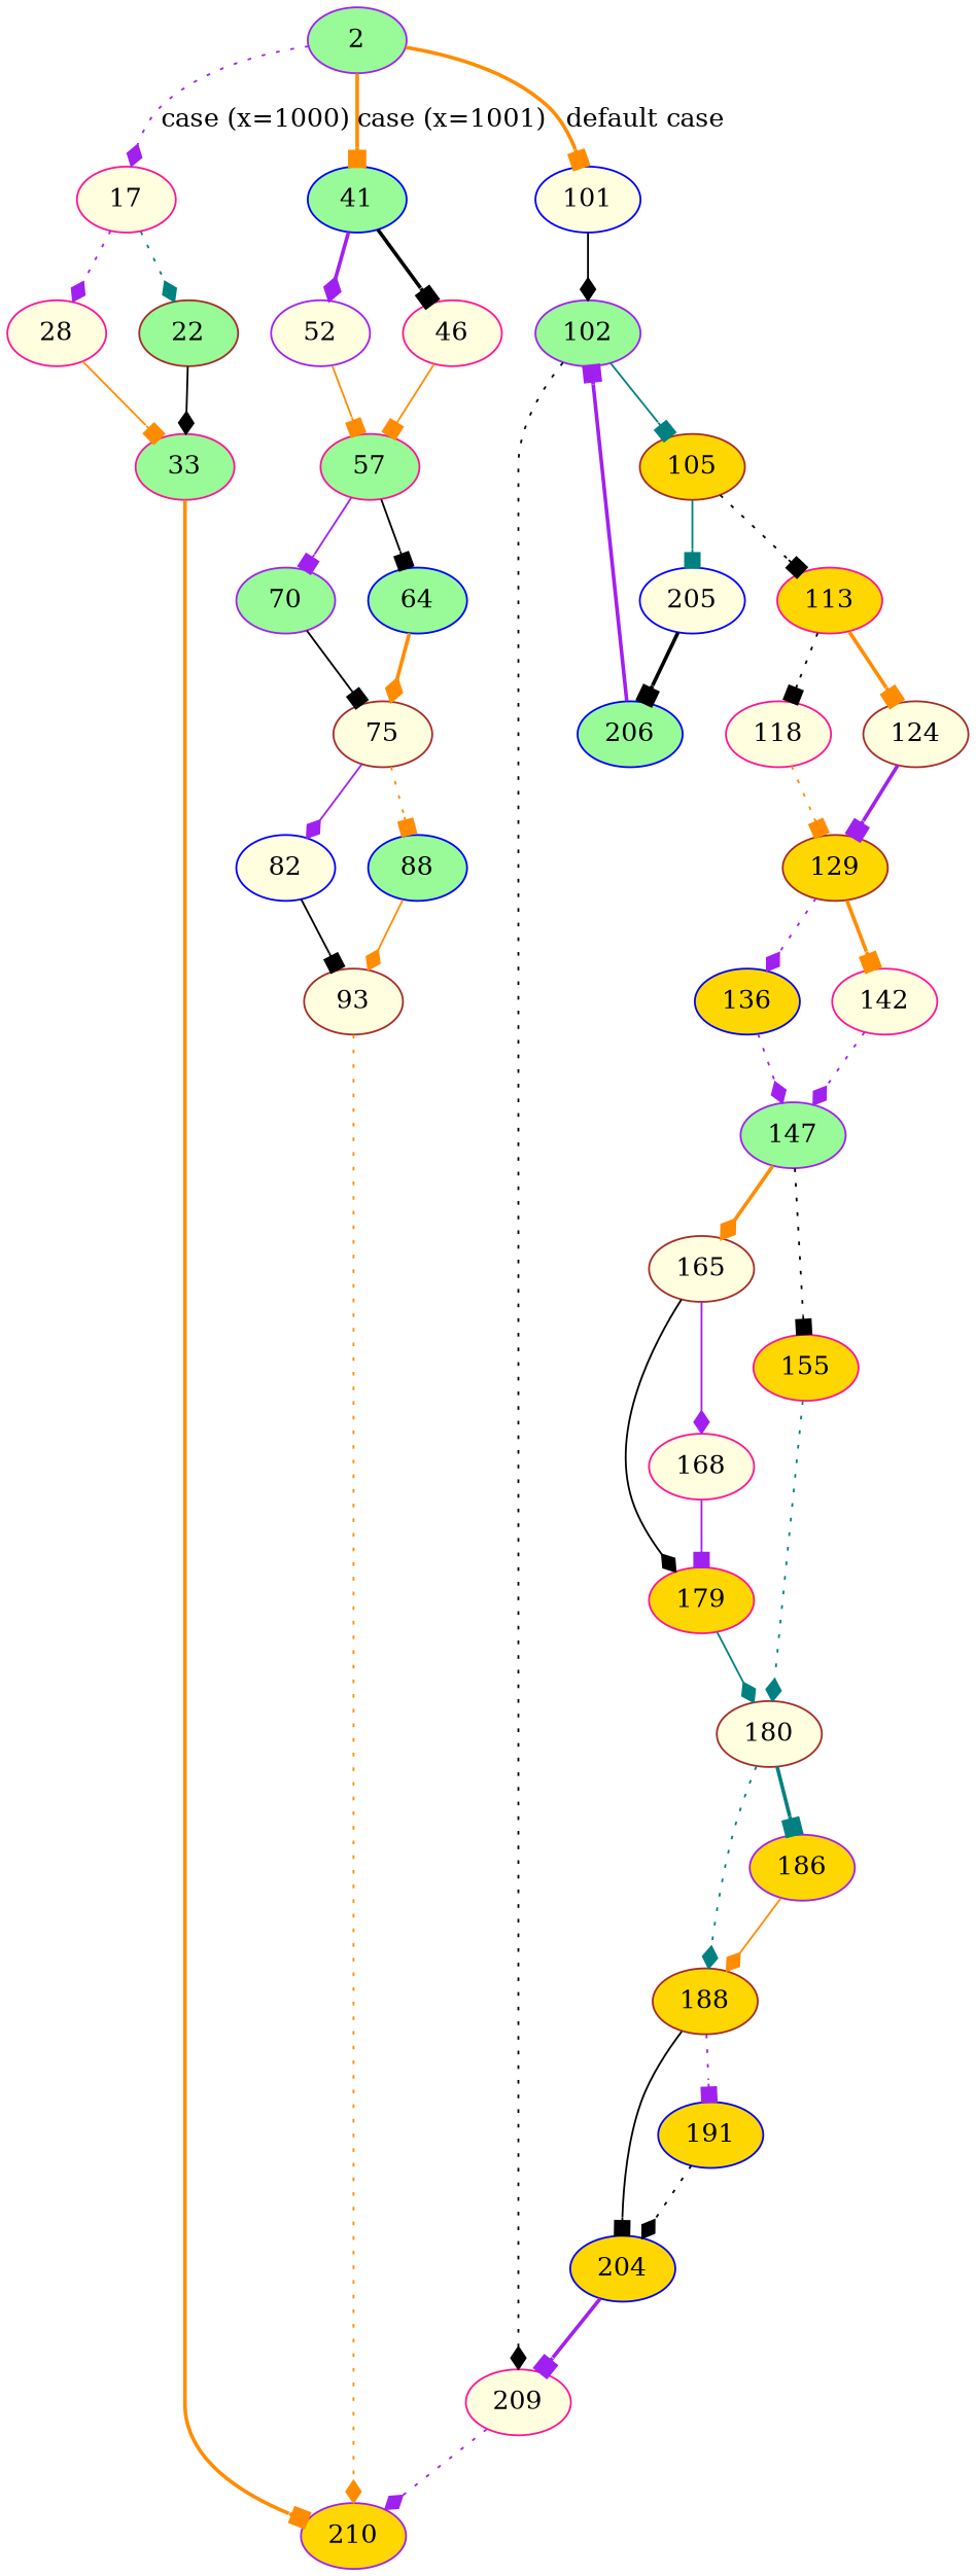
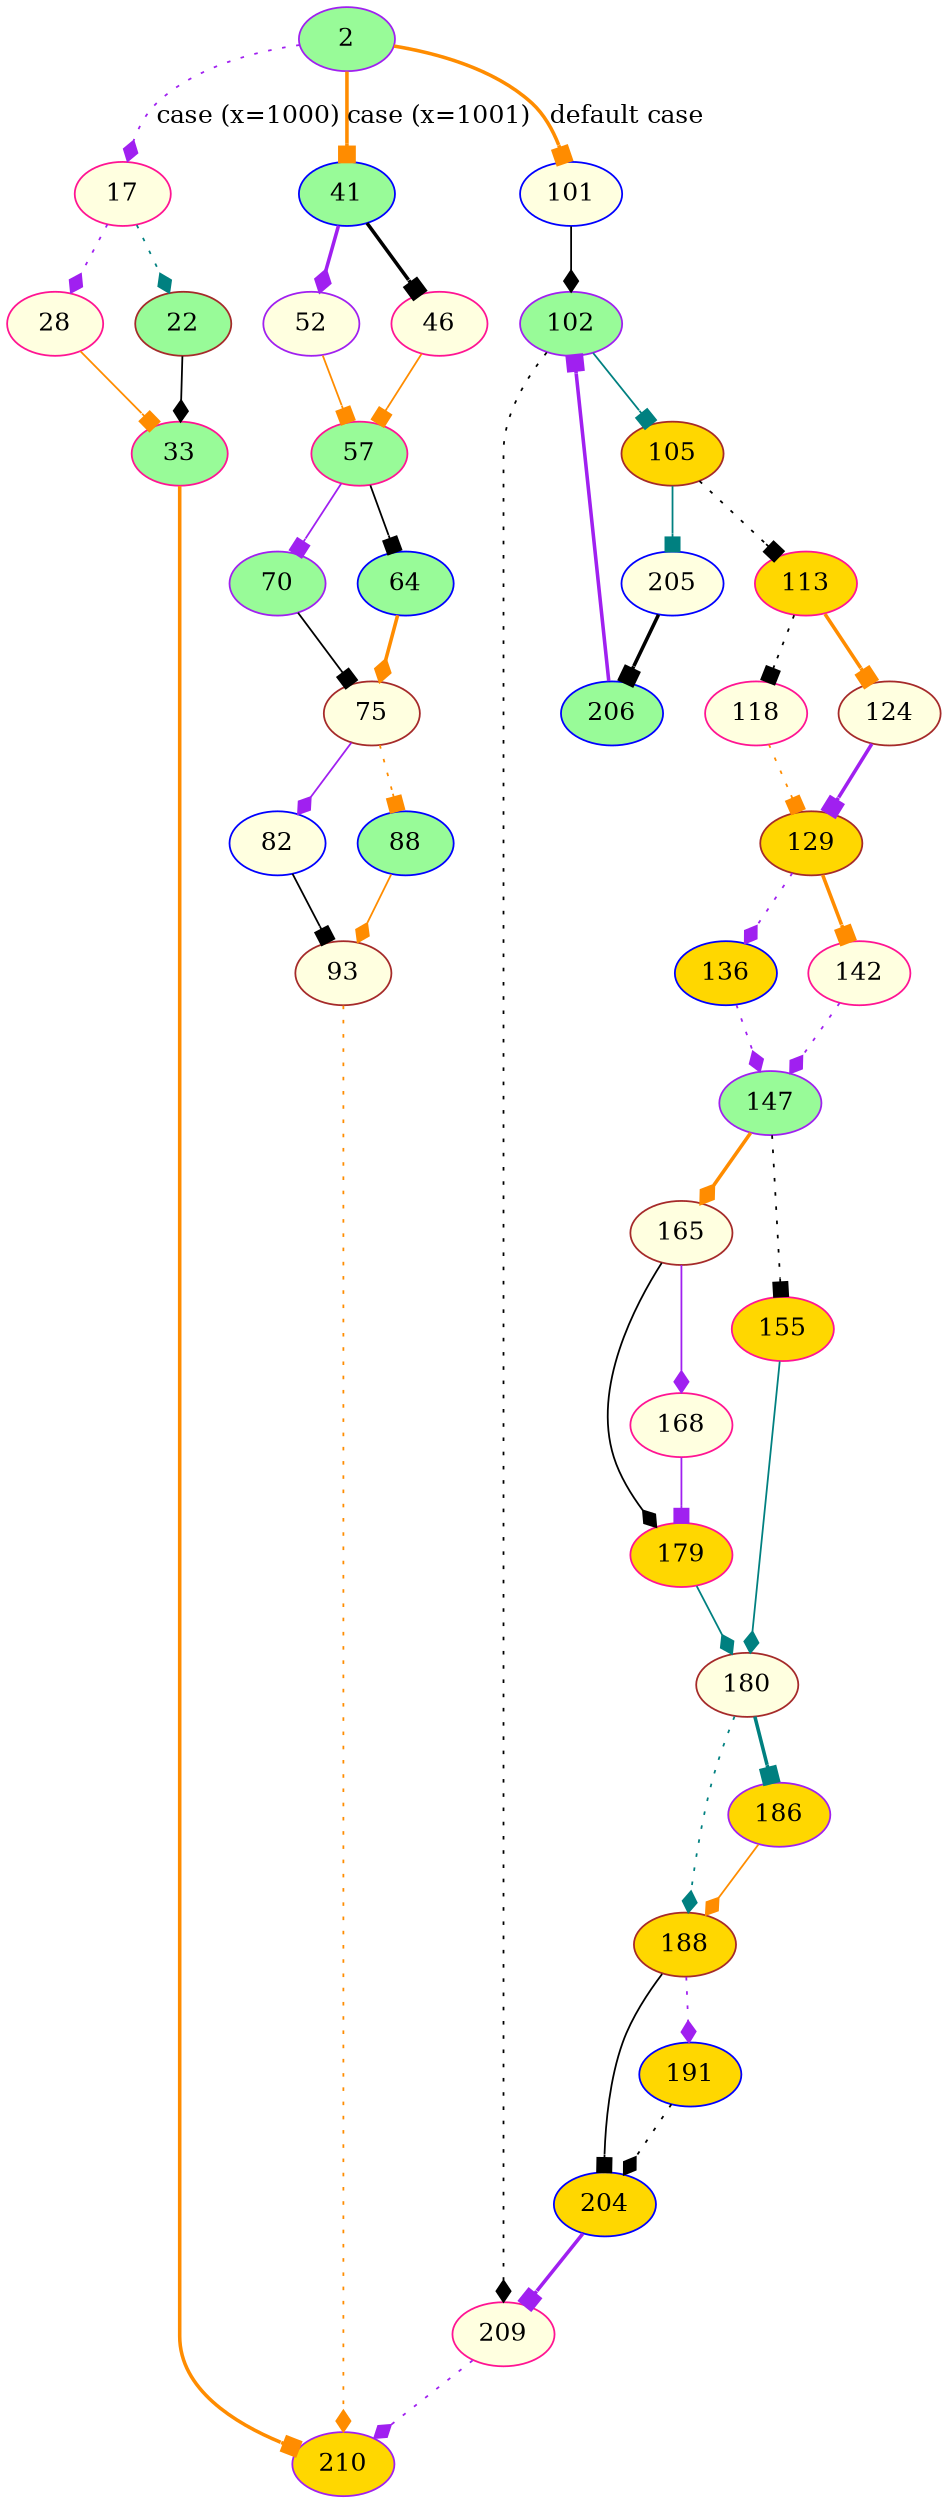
  strict digraph {
    node [color=deeppink fillcolor=lightyellow style=filled]
    edge [arrowhead=box color=purple style=solid]
    2 [color=purple entry=true fillcolor=palegreen]
    17
    41 [color=blue fillcolor=palegreen]
    101 [color=blue]
    22 [color=brown fillcolor=palegreen]
    28
    46
    52 [color=purple]
    102 [color=purple fillcolor=palegreen]
    33 [fillcolor=palegreen]
    57 [fillcolor=palegreen]
    105 [color=brown fillcolor=gold]
    209
    210 [color=purple fillcolor=gold]
    64 [color=blue fillcolor=palegreen]
    70 [color=purple fillcolor=palegreen]
    75 [color=brown]
    82 [color=blue]
    88 [color=blue fillcolor=palegreen]
    93 [color=brown]
    113 [fillcolor=gold]
    205 [color=blue]
    118
    124 [color=brown]
    206 [color=blue fillcolor=palegreen]
    129 [color=brown fillcolor=gold]
    136 [color=blue fillcolor=gold]
    142
    147 [color=purple fillcolor=palegreen]
    155 [fillcolor=gold]
    165 [color=brown]
    180 [color=brown]
    168
    179 [fillcolor=gold]
    186 [color=purple fillcolor=gold]
    188 [color=brown fillcolor=gold]
    191 [color=blue fillcolor=gold]
    204 [color=blue fillcolor=gold]
    2 -> 17 [arrowhead=diamond cond="case (x=1000)" label="case (x=1000)" style=dotted]
    2 -> 41 [color=darkorange cond="case (x=1001)" label="case (x=1001)" style=bold]
    2 -> 101 [color=darkorange cond="default case" label="default case" style=bold]
    17 -> 22 [arrowhead=diamond color=teal cond=true style=dotted]
    17 -> 28 [arrowhead=diamond cond=false style=dotted]
    41 -> 46 [color=black cond=true style=bold]
    41 -> 52 [arrowhead=diamond cond=false style=bold]
    101 -> 102 [arrowhead=diamond color=black]
    22 -> 33 [arrowhead=diamond color=black]
    28 -> 33 [color=darkorange]
    46 -> 57 [color=darkorange]
    52 -> 57 [color=darkorange]
    102 -> 105 [color=teal cond=true]
    102 -> 209 [arrowhead=diamond color=black cond=false style=dotted]
    33 -> 210 [color=darkorange style=bold]
    57 -> 64 [color=black cond=true]
    57 -> 70 [cond=false]
    105 -> 113 [color=black cond=true style=dotted]
    105 -> 205 [color=teal cond=false]
    209 -> 210 [arrowhead=diamond style=dotted]
    64 -> 75 [arrowhead=diamond color=darkorange style=bold]
    70 -> 75 [color=black]
    75 -> 82 [arrowhead=diamond cond=true]
    75 -> 88 [color=darkorange cond=false style=dotted]
    82 -> 93 [color=black]
    88 -> 93 [arrowhead=diamond color=darkorange]
    93 -> 210 [arrowhead=diamond color=darkorange style=dotted]
    113 -> 118 [color=black cond=true style=dotted]
    113 -> 124 [color=darkorange cond=false style=bold]
    205 -> 206 [color=black style=bold]
    118 -> 129 [color=darkorange style=dotted]
    124 -> 129 [style=bold]
    206 -> 102 [style=bold]
    129 -> 136 [arrowhead=diamond cond=true style=dotted]
    129 -> 142 [color=darkorange cond=false style=bold]
    136 -> 147 [arrowhead=diamond style=dotted]
    142 -> 147 [arrowhead=diamond style=dotted]
    147 -> 155 [color=black cond=true style=dotted]
    147 -> 165 [arrowhead=diamond color=darkorange cond=false style=bold]
-   155 -> 180 [arrowhead=diamond color=teal style=dotted]
+   155 -> 180 [arrowhead=diamond color=teal]
    165 -> 168 [arrowhead=diamond cond=true]
    165 -> 179 [arrowhead=diamond color=black cond=false]
    180 -> 186 [color=teal cond=true style=bold]
    180 -> 188 [arrowhead=diamond color=teal cond=false style=dotted]
    168 -> 179
    179 -> 180 [arrowhead=diamond color=teal]
    186 -> 188 [arrowhead=diamond color=darkorange]
-   188 -> 191 [cond=true style=dotted]
+   188 -> 191 [arrowhead=diamond cond=true style=dotted]
    188 -> 204 [color=black cond=false]
    191 -> 204 [arrowhead=diamond color=black style=dotted]
    204 -> 209 [style=bold]
  }
